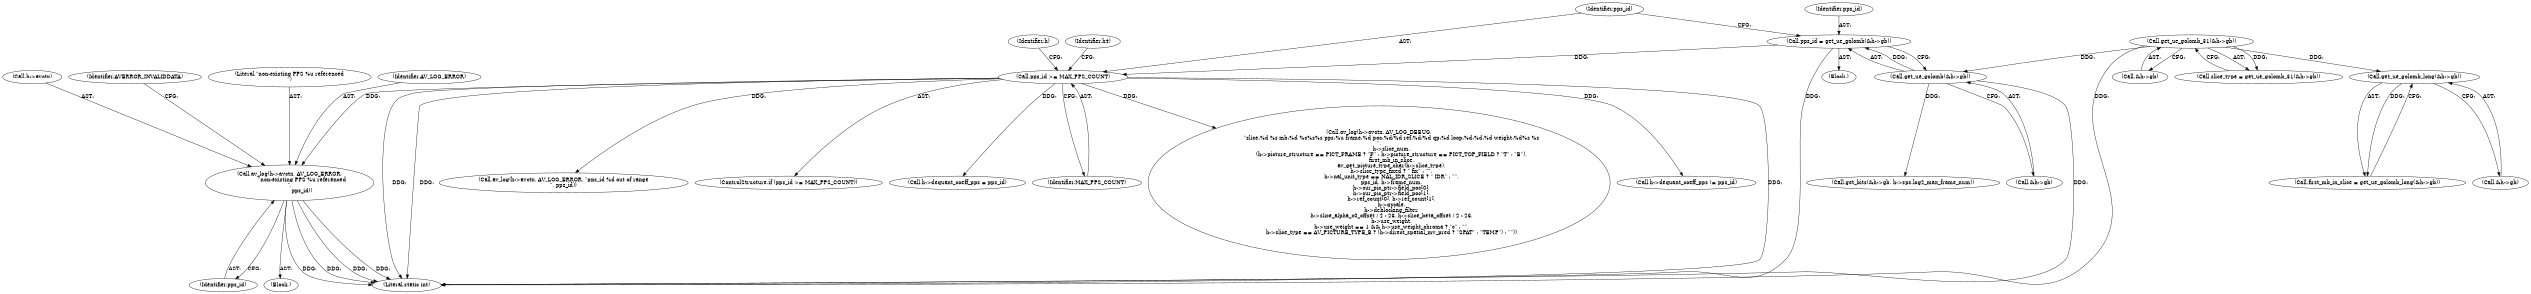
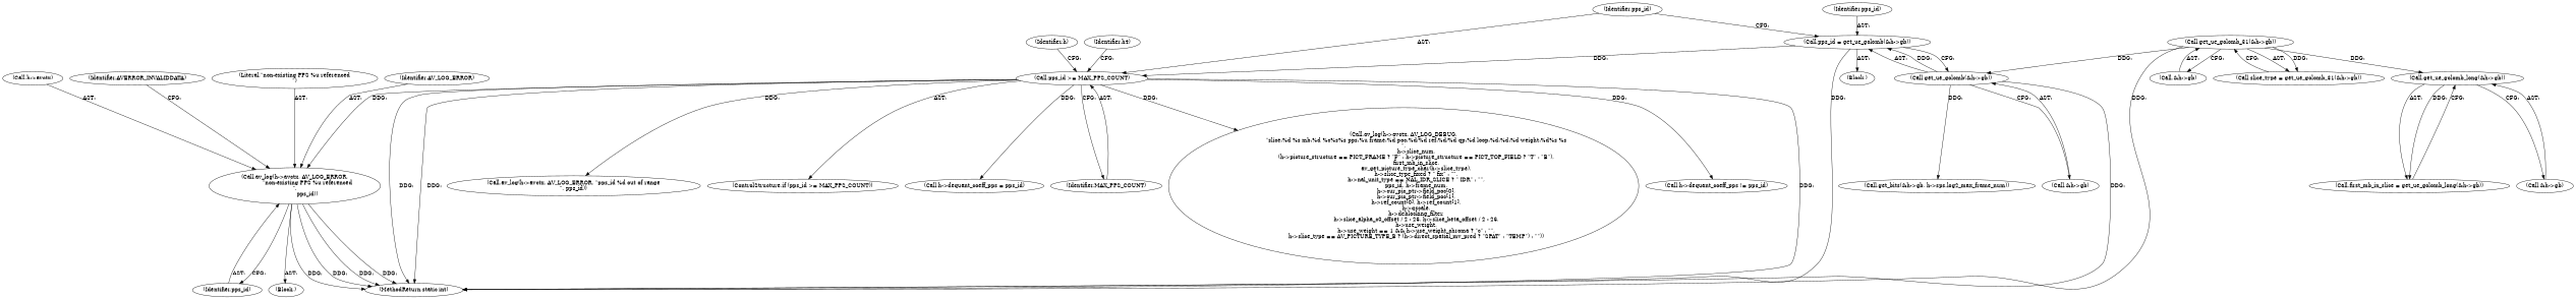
  digraph {
    n1 [label="(Call,av_log(h->avctx, AV_LOG_ERROR,\n               \"non-existing PPS %u referenced\n\",\n               pps_id))"]
-   n2 [label="(Literal,static int)"]
+   n2 [label="(MethodReturn,static int)"]
    n3 [label="(Identifier,pps_id)"]
    n4 [label="(Block,)"]
    n5 [label="(Call,pps_id >= MAX_PPS_COUNT)"]
    n6 [label="(Call,av_log(h->avctx, AV_LOG_ERROR, \"pps_id %d out of range\n\", pps_id))"]
    n7 [label="(ControlStructure,if (pps_id >= MAX_PPS_COUNT))"]
    n8 [label="(Call,h->dequant_coeff_pps = pps_id)"]
    n9 [label="(Identifier,MAX_PPS_COUNT)"]
    n10 [label="(Call,av_log(h->avctx, AV_LOG_DEBUG,\n               \"slice:%d %s mb:%d %c%s%s pps:%u frame:%d poc:%d/%d ref:%d/%d qp:%d loop:%d:%d:%d weight:%d%s %s\n\",\n               h->slice_num,\n               (h->picture_structure == PICT_FRAME ? \"F\" : h->picture_structure == PICT_TOP_FIELD ? \"T\" : \"B\"),\n               first_mb_in_slice,\n               av_get_picture_type_char(h->slice_type),\n               h->slice_type_fixed ? \" fix\" : \"\",\n               h->nal_unit_type == NAL_IDR_SLICE ? \" IDR\" : \"\",\n               pps_id, h->frame_num,\n               h->cur_pic_ptr->field_poc[0],\n               h->cur_pic_ptr->field_poc[1],\n               h->ref_count[0], h->ref_count[1],\n               h->qscale,\n               h->deblocking_filter,\n               h->slice_alpha_c0_offset / 2 - 26, h->slice_beta_offset / 2 - 26,\n               h->use_weight,\n               h->use_weight == 1 && h->use_weight_chroma ? \"c\" : \"\",\n               h->slice_type == AV_PICTURE_TYPE_B ? (h->direct_spatial_mv_pred ? \"SPAT\" : \"TEMP\") : \"\"))"]
    n11 [label="(Call,h->dequant_coeff_pps != pps_id)"]
    n12 [label="(Call,pps_id = get_ue_golomb(&h->gb))"]
    n13 [label="(Call,get_ue_golomb(&h->gb))"]
    n14 [label="(Block,)"]
    n15 [label="(Call,get_bits(&h->gb, h->sps.log2_max_frame_num))"]
    n16 [label="(Call,&h->gb)"]
    n17 [label="(Call,get_ue_golomb_31(&h->gb))"]
    n18 [label="(Call,&h->gb)"]
    n19 [label="(Call,slice_type = get_ue_golomb_31(&h->gb))"]
    n20 [label="(Call,get_ue_golomb_long(&h->gb))"]
    n21 [label="(Call,first_mb_in_slice = get_ue_golomb_long(&h->gb))"]
    n22 [label="(Call,&h->gb)"]
    n23 [label="(Identifier,AV_LOG_ERROR)"]
    n24 [label="(Call,h->avctx)"]
    n25 [label="(Identifier,AVERROR_INVALIDDATA)"]
    n26 [label="(Identifier,pps_id)"]
    n27 [label="(Identifier,h)"]
    n28 [label="(Identifier,h4)"]
    n29 [label="(Literal,\"non-existing PPS %u referenced\n\")"]
    n30 [label="(Identifier,pps_id)"]
    n1 -> n2 [label="DDG: "]
    n1 -> n2 [label="DDG: "]
    n1 -> n2 [label="DDG: "]
    n1 -> n2 [label="DDG: "]
    n1 -> n3 [label="CFG: "]
    n1 -> n4 [label="AST: "]
    n3 -> n1 [label="AST: "]
    n5 -> n1 [label="DDG: "]
    n5 -> n2 [label="DDG: "]
    n5 -> n2 [label="DDG: "]
    n5 -> n2 [label="DDG: "]
    n5 -> n6 [label="DDG: "]
    n5 -> n7 [label="AST: "]
    n5 -> n8 [label="DDG: "]
    n5 -> n9 [label="CFG: "]
    n5 -> n10 [label="DDG: "]
    n5 -> n11 [label="DDG: "]
    n9 -> n5 [label="AST: "]
    n12 -> n2 [label="DDG: "]
    n12 -> n5 [label="DDG: "]
    n12 -> n13 [label="CFG: "]
    n12 -> n14 [label="AST: "]
    n13 -> n2 [label="DDG: "]
    n13 -> n12 [label="AST: "]
    n13 -> n12 [label="DDG: "]
    n13 -> n15 [label="DDG: "]
    n13 -> n16 [label="CFG: "]
    n16 -> n13 [label="AST: "]
    n17 -> n2 [label="DDG: "]
    n17 -> n13 [label="DDG: "]
    n17 -> n18 [label="CFG: "]
    n17 -> n19 [label="AST: "]
    n17 -> n19 [label="DDG: "]
    n17 -> n20 [label="DDG: "]
    n18 -> n17 [label="AST: "]
    n19 -> n17 [label="CFG: "]
    n20 -> n21 [label="AST: "]
    n20 -> n21 [label="DDG: "]
    n20 -> n22 [label="CFG: "]
    n21 -> n20 [label="CFG: "]
    n22 -> n20 [label="AST: "]
    n23 -> n1 [label="AST: "]
    n24 -> n1 [label="AST: "]
    n25 -> n1 [label="CFG: "]
    n26 -> n12 [label="AST: "]
    n27 -> n5 [label="CFG: "]
    n28 -> n5 [label="CFG: "]
    n29 -> n1 [label="AST: "]
    n30 -> n5 [label="AST: "]
    n30 -> n12 [label="CFG: "]
  }
